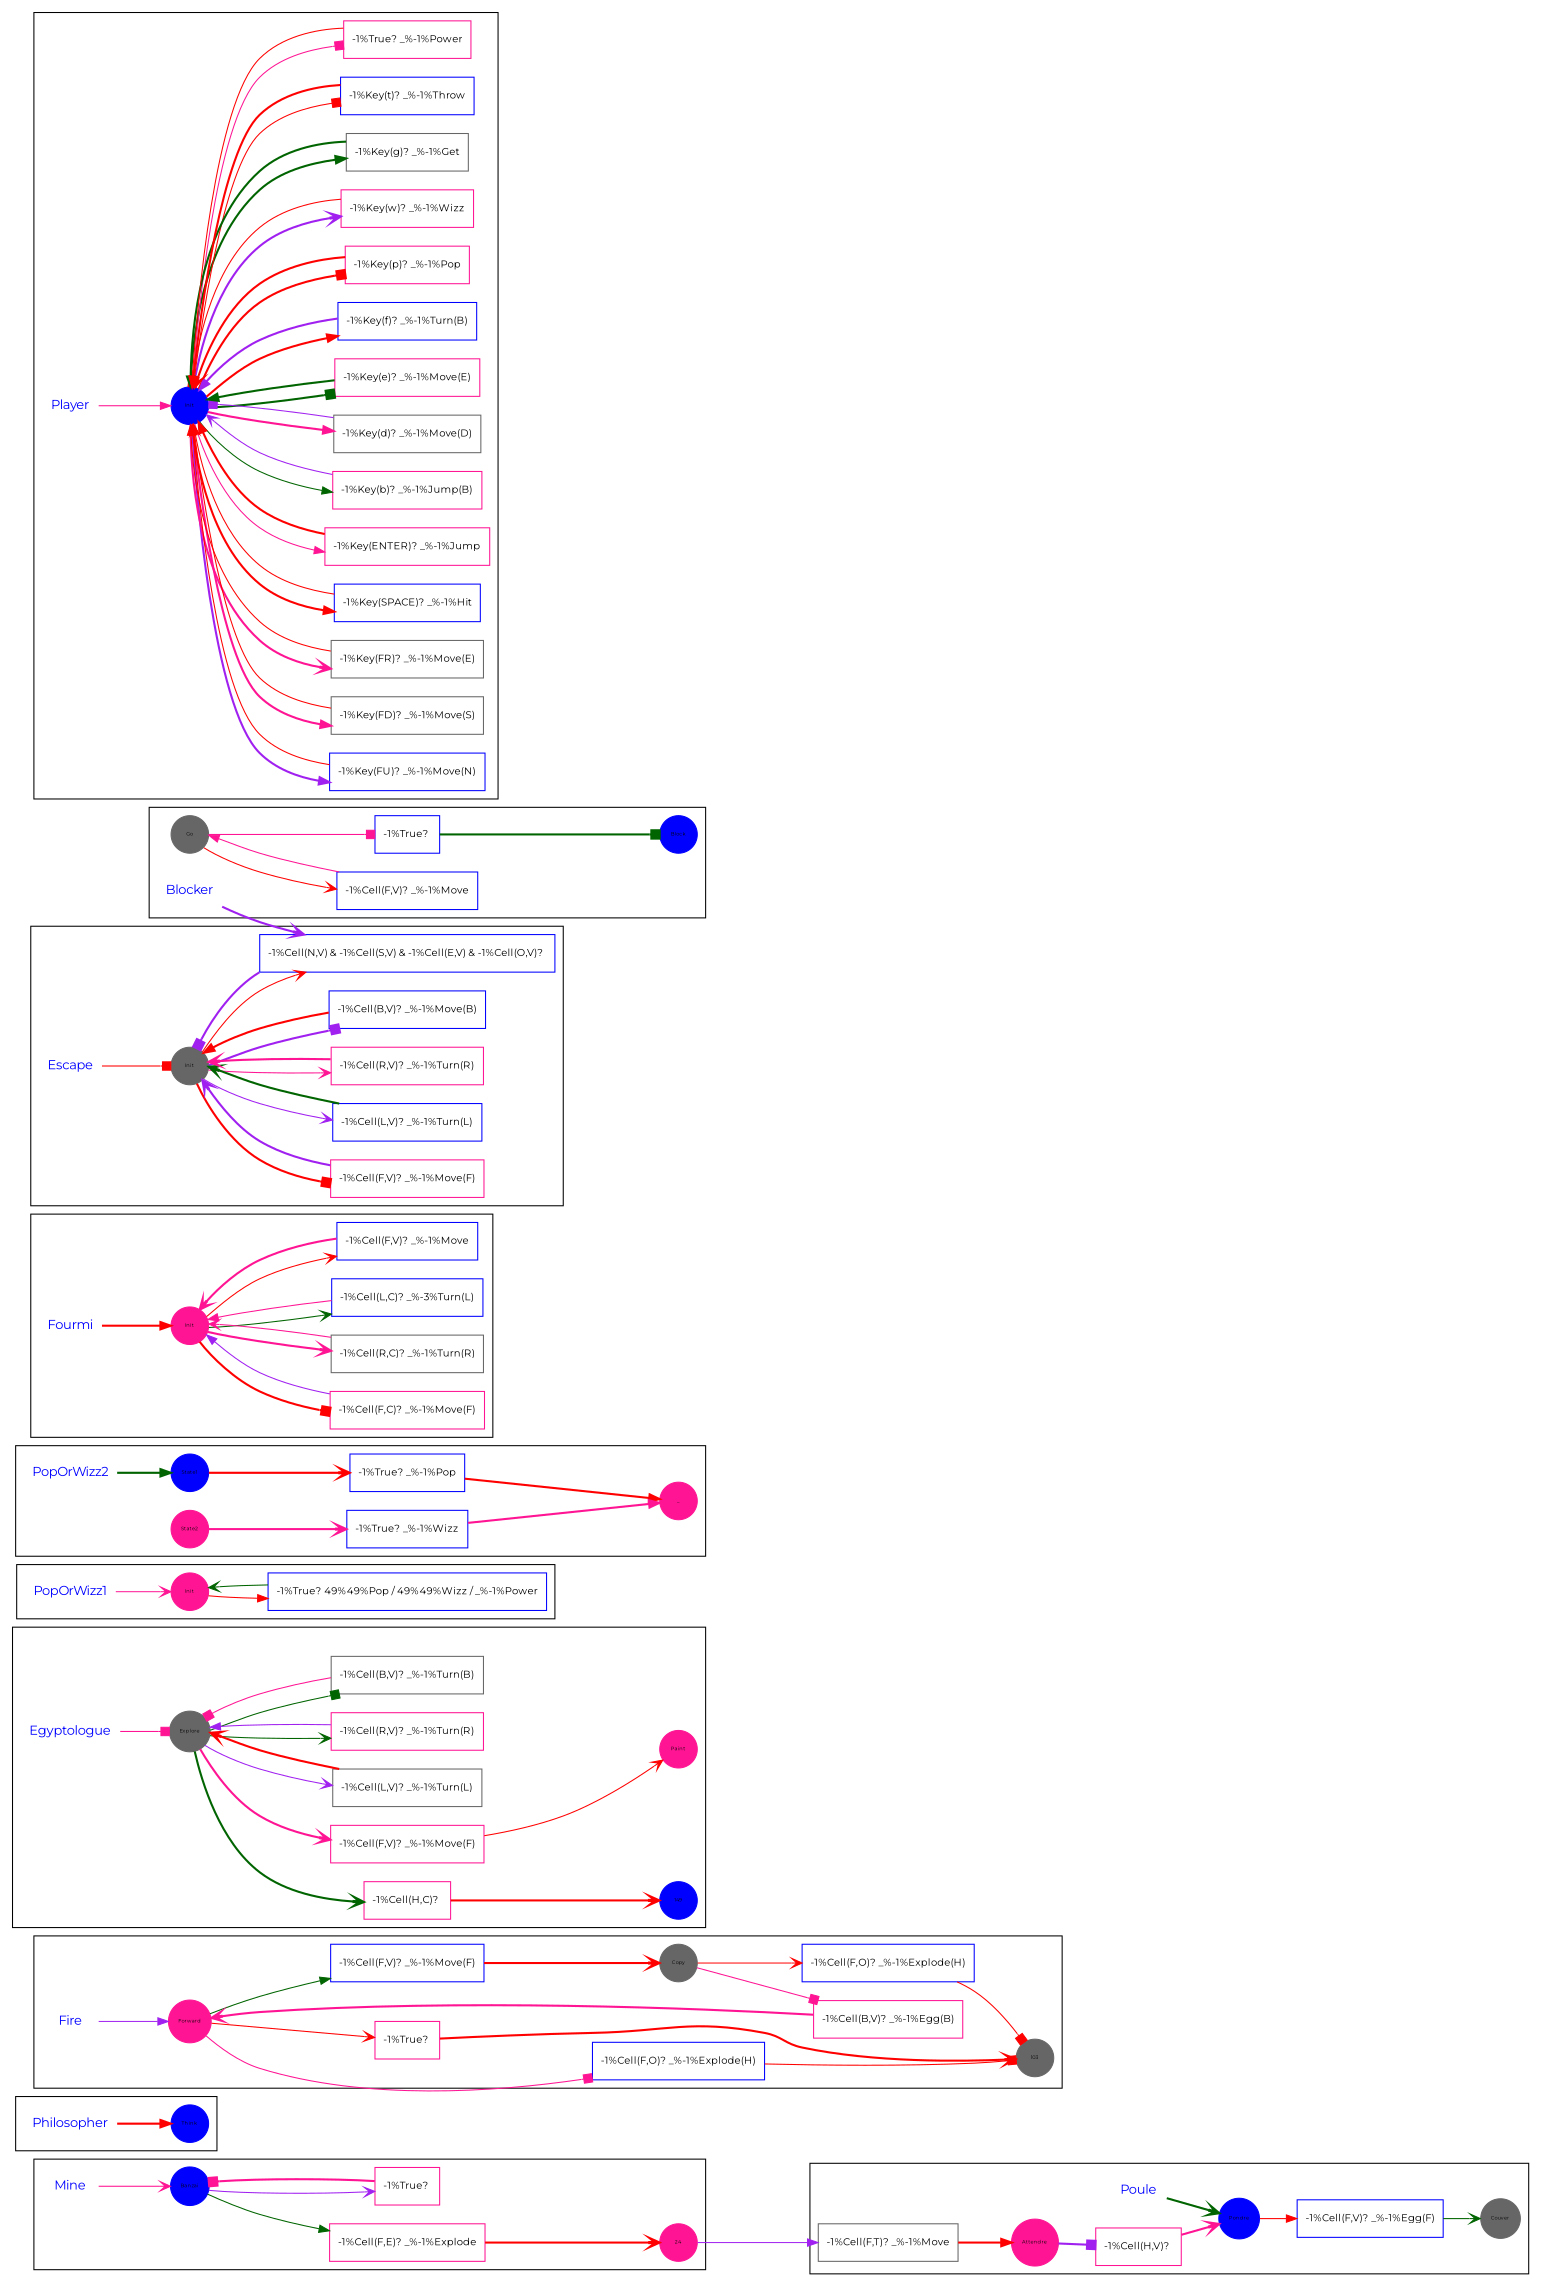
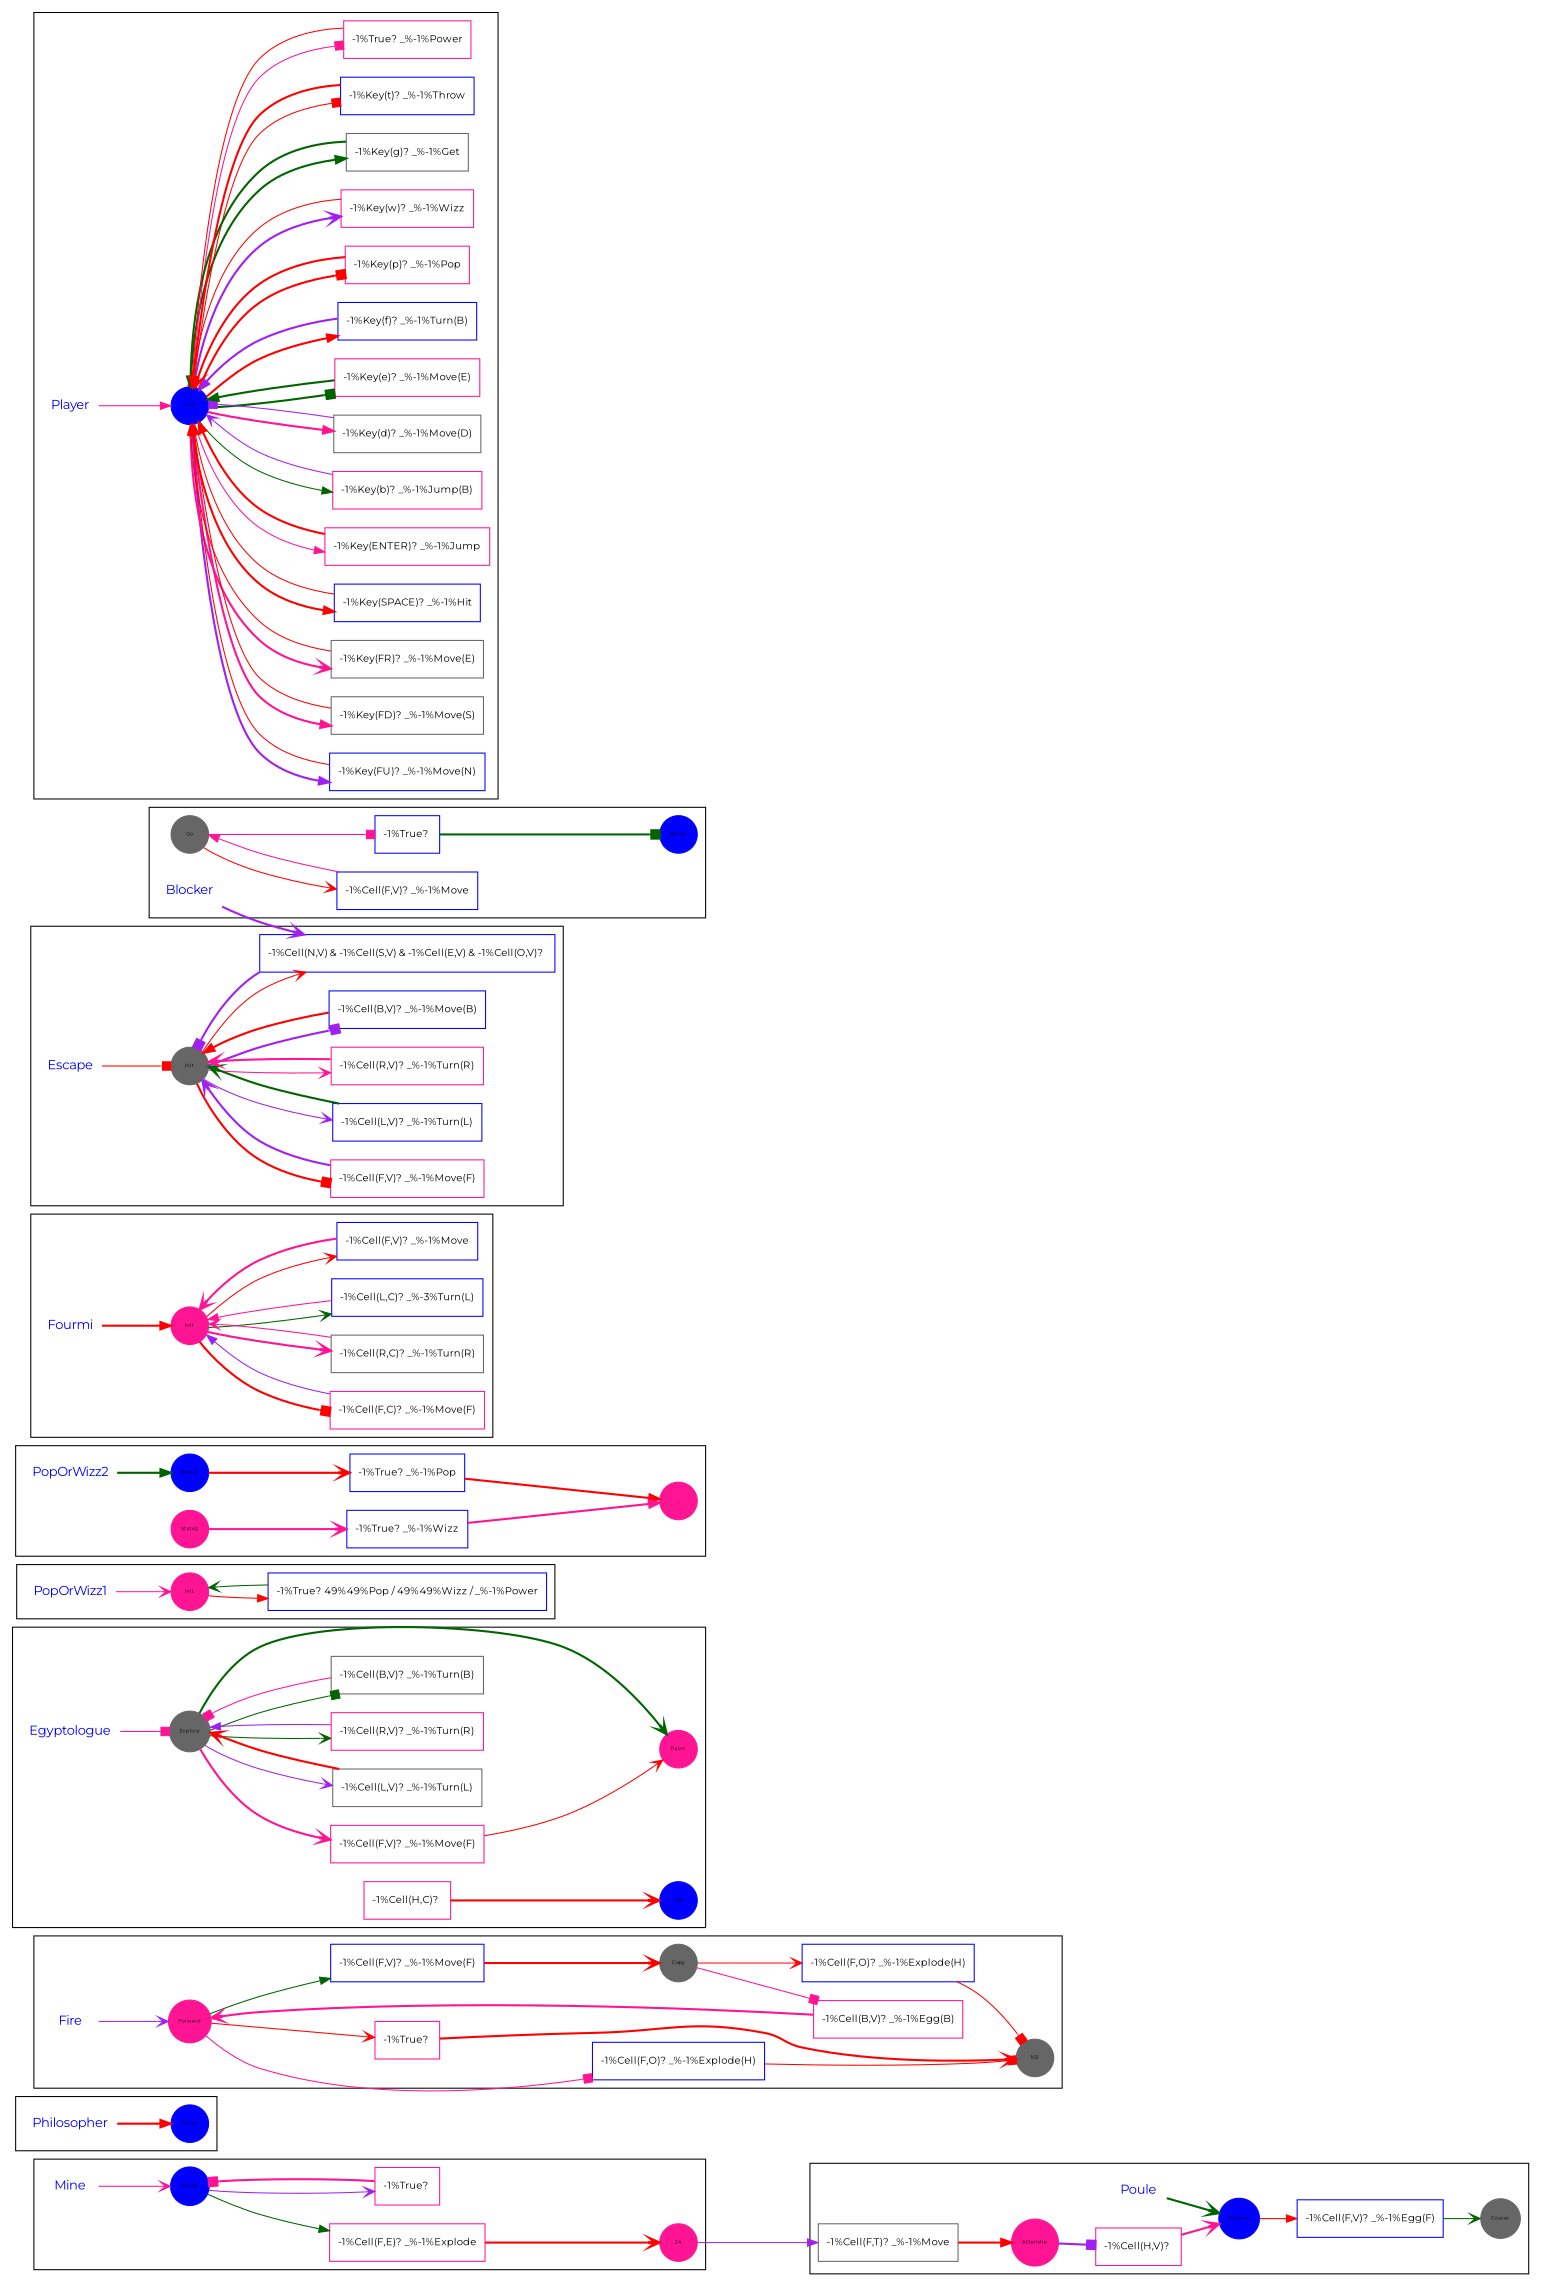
  digraph {
    fontname=Montserrat
    rankdir=LR
    node [color=deeppink fontname=Montserrat fontsize=10 shape=box]
    edge [arrowhead=vee color=red fontname=Montserrat style=solid]
    n1 [color=gray40 fontcolor=blue fontsize=12 label=Mine shape=none]
    n2 [color=blue fontsize=5 label=Banzai shape=circle style=filled]
    n3 [label="-1%Cell(F,E)? _%-1%Explode"]
    24 [fontsize=5 shape=circle style=filled]
    n5 [label="-1%True? "]
    n6 [color=gray40 fontcolor=blue fontsize=12 label=Philosopher shape=none]
    n7 [color=blue fontsize=5 label=Think shape=circle style=filled]
    n8 [color=blue fontcolor=blue fontsize=12 label=Poule shape=none]
    n9 [color=blue fontsize=5 label=Pondre shape=circle style=filled]
    n10 [color=blue label="-1%Cell(F,V)? _%-1%Egg(F)"]
    n11 [color=gray40 fontsize=5 label=Couver shape=circle style=filled]
    n12 [color=gray40 label="-1%Cell(F,T)? _%-1%Move"]
    n13 [fontsize=5 label=Attendre shape=circle style=filled]
    n14 [label="-1%Cell(H,V)? "]
    n15 [fontcolor=blue fontsize=12 label=Fire shape=none]
    n16 [fontsize=5 label=Forward shape=circle style=filled]
    n17 [color=blue label="-1%Cell(F,V)? _%-1%Move(F)"]
    n18 [color=gray40 fontsize=5 label=Copy shape=circle style=filled]
    n19 [color=blue label="-1%Cell(F,O)? _%-1%Explode(H)"]
    n20 [label="-1%True? "]
    n21 [color=blue label="-1%Cell(F,O)? _%-1%Explode(H)"]
    n22 [label="-1%Cell(B,V)? _%-1%Egg(B)"]
    103 [color=gray40 fontsize=5 shape=circle style=filled]
    n24 [color=gray40 fontcolor=blue fontsize=12 label=Egyptologue shape=none]
    n25 [color=gray40 fontsize=5 label=Explore shape=circle style=filled]
    n26 [label="-1%Cell(H,C)? "]
    149 [color=blue fontsize=5 shape=circle style=filled]
    n28 [label="-1%Cell(F,V)? _%-1%Move(F)"]
    n29 [color=gray40 label="-1%Cell(L,V)? _%-1%Turn(L)"]
    n30 [label="-1%Cell(R,V)? _%-1%Turn(R)"]
    n31 [color=gray40 label="-1%Cell(B,V)? _%-1%Turn(B)"]
    n32 [fontsize=5 label=Paint shape=circle style=filled]
    n33 [color=gray40 fontcolor=blue fontsize=12 label=PopOrWizz1 shape=none]
    n34 [fontsize=5 label=Init shape=circle style=filled]
    n35 [color=blue label="-1%True? 49%49%Pop / 49%49%Wizz / _%-1%Power"]
    n36 [fontcolor=blue fontsize=12 label=PopOrWizz2 shape=none]
    n37 [color=blue fontsize=5 label=State1 shape=circle style=filled]
    n38 [color=blue label="-1%True? _%-1%Pop"]
    n39 [fontsize=5 label=_ shape=circle style=filled]
    n40 [color=blue label="-1%True? _%-1%Wizz"]
    n41 [fontsize=5 label=State2 shape=circle style=filled]
    n42 [color=blue fontcolor=blue fontsize=12 label=Fourmi shape=none]
    n43 [fontsize=5 label=Init shape=circle style=filled]
    n44 [label="-1%Cell(F,C)? _%-1%Move(F)"]
    n45 [color=gray40 label="-1%Cell(R,C)? _%-1%Turn(R)"]
    n46 [color=blue label="-1%Cell(L,C)? _%-3%Turn(L)"]
    n47 [color=blue label="-1%Cell(F,V)? _%-1%Move"]
    n48 [color=gray40 fontcolor=blue fontsize=12 label=Blocker shape=none]
    n49 [color=gray40 fontsize=5 label=Go shape=circle style=filled]
    n50 [color=blue label="-1%Cell(F,V)? _%-1%Move"]
    n51 [color=blue label="-1%True? "]
    n52 [color=blue fontsize=5 label=Block shape=circle style=filled]
    n53 [fontcolor=blue fontsize=12 label=Escape shape=none]
    n54 [color=gray40 fontsize=5 label=Init shape=circle style=filled]
    n55 [color=blue label="-1%Cell(N,V) & -1%Cell(S,V) & -1%Cell(E,V) & -1%Cell(O,V)? "]
    n56 [label="-1%Cell(F,V)? _%-1%Move(F)"]
    n57 [color=blue label="-1%Cell(L,V)? _%-1%Turn(L)"]
    n58 [label="-1%Cell(R,V)? _%-1%Turn(R)"]
    n59 [color=blue label="-1%Cell(B,V)? _%-1%Move(B)"]
    n60 [fontcolor=blue fontsize=12 label=Player shape=none]
    n61 [color=blue fontsize=5 label=Init shape=circle style=filled]
    n62 [color=blue label="-1%Key(FU)? _%-1%Move(N)"]
    n63 [color=gray40 label="-1%Key(FD)? _%-1%Move(S)"]
    n64 [color=gray40 label="-1%Key(FR)? _%-1%Move(E)"]
    n65 [color=blue label="-1%Key(SPACE)? _%-1%Hit"]
    n66 [label="-1%Key(ENTER)? _%-1%Jump"]
    n67 [label="-1%Key(b)? _%-1%Jump(B)"]
    n68 [color=gray40 label="-1%Key(d)? _%-1%Move(D)"]
    n69 [label="-1%Key(e)? _%-1%Move(E)"]
    n70 [color=blue label="-1%Key(f)? _%-1%Turn(B)"]
    n71 [label="-1%Key(p)? _%-1%Pop"]
    n72 [label="-1%Key(w)? _%-1%Wizz"]
    n73 [color=gray40 label="-1%Key(g)? _%-1%Get"]
    n74 [color=blue label="-1%Key(t)? _%-1%Throw"]
    n75 [label="-1%True? _%-1%Power"]
    subgraph cluster_1 {
      n1
      n2
      n3
      24
      n5
    }
    subgraph cluster_2 {
      n6
      n7
    }
    subgraph cluster_3 {
      n8
      n9
      n10
      n11
      n12
      n13
      n14
    }
    subgraph cluster_4 {
      n15
      n16
      n17
      n18
      n19
      n20
      n21
      n22
      103
    }
    subgraph cluster_5 {
      n24
      n25
      n26
      149
      n28
      n29
      n30
      n31
      n32
    }
    subgraph cluster_6 {
      n33
      n34
      n35
    }
    subgraph cluster_7 {
      n36
      n37
      n38
      n39
      n40
      n41
    }
    subgraph cluster_8 {
      n42
      n43
      n44
      n45
      n46
      n47
    }
    subgraph cluster_9 {
      n48
      n49
      n50
      n51
      n52
    }
    subgraph cluster_10 {
      n53
      n54
      n55
      n56
      n57
      n58
      n59
    }
    subgraph cluster_11 {
      n60
      n61
      n62
      n63
      n64
      n65
      n66
      n67
      n68
      n69
      n70
      n71
      n72
      n73
      n74
      n75
    }
    n1 -> n2 [color=deeppink]
    n2 -> n3 [arrowhead=normal color=darkgreen]
    n2 -> n5 [color=purple]
    n3 -> 24 [style=bold]
    24 -> n12 [arrowhead=normal color=purple]
    n5 -> n2 [arrowhead=box color=deeppink style=bold]
    n6 -> n7 [arrowhead=normal style=bold]
    n8 -> n9 [color=darkgreen style=bold]
    n9 -> n10 [arrowhead=normal]
    n10 -> n11 [color=darkgreen]
    n12 -> n13 [arrowhead=normal style=bold]
    n13 -> n14 [arrowhead=box color=purple style=bold]
    n14 -> n9 [color=deeppink style=bold]
-   n15 -> n16 [arrowhead=normal color=purple]
+   n15 -> n16 [color=purple]
    n16 -> n17 [arrowhead=normal color=darkgreen]
    n16 -> n19 [arrowhead=box color=deeppink]
    n16 -> n20
    n17 -> n18 [style=bold]
    n18 -> n21
    n18 -> n22 [arrowhead=box color=deeppink]
    n19 -> 103 [arrowhead=box]
    n20 -> 103 [style=bold]
    n21 -> 103 [arrowhead=box]
    n22 -> n16 [color=deeppink style=bold]
    n24 -> n25 [arrowhead=box color=deeppink]
-   n25 -> n26 [color=darkgreen style=bold]
+   n25 -> n32 [color=darkgreen style=bold]
    n25 -> n28 [color=deeppink style=bold]
    n25 -> n29 [color=purple]
    n25 -> n30 [color=darkgreen]
    n25 -> n31 [arrowhead=box color=darkgreen]
    n26 -> 149 [style=bold]
    n28 -> n32
    n29 -> n25 [style=bold]
    n30 -> n25 [arrowhead=normal color=purple]
    n31 -> n25 [arrowhead=box color=deeppink]
    n33 -> n34 [color=deeppink]
    n34 -> n35 [arrowhead=normal]
    n35 -> n34 [color=darkgreen]
    n36 -> n37 [arrowhead=normal color=darkgreen style=bold]
    n37 -> n38 [style=bold]
    n38 -> n39 [arrowhead=normal style=bold]
    n40 -> n39 [arrowhead=normal color=deeppink style=bold]
    n41 -> n40 [color=deeppink style=bold]
    n42 -> n43 [arrowhead=normal style=bold]
    n43 -> n44 [arrowhead=box style=bold]
    n43 -> n45 [color=deeppink style=bold]
    n43 -> n46 [color=darkgreen]
    n43 -> n47
    n44 -> n43 [arrowhead=normal color=purple]
    n45 -> n43 [color=deeppink]
    n46 -> n43 [arrowhead=normal color=deeppink]
    n47 -> n43 [color=deeppink style=bold]
    n48 -> n55 [color=purple style=bold]
    n49 -> n50
    n49 -> n51 [arrowhead=box color=deeppink]
    n50 -> n49 [arrowhead=normal color=deeppink]
    n51 -> n52 [arrowhead=box color=darkgreen style=bold]
    n53 -> n54 [arrowhead=box]
    n54 -> n55
    n54 -> n56 [arrowhead=box style=bold]
    n54 -> n57 [color=purple]
    n54 -> n58 [color=deeppink]
    n54 -> n59 [arrowhead=box color=purple style=bold]
    n55 -> n54 [arrowhead=box color=purple style=bold]
    n56 -> n54 [color=purple style=bold]
    n57 -> n54 [color=darkgreen style=bold]
    n58 -> n54 [color=deeppink style=bold]
    n59 -> n54 [arrowhead=normal style=bold]
    n60 -> n61 [arrowhead=normal color=deeppink]
    n61 -> n62 [arrowhead=normal color=purple style=bold]
    n61 -> n63 [arrowhead=normal color=deeppink style=bold]
    n61 -> n64 [color=deeppink style=bold]
    n61 -> n65 [arrowhead=normal style=bold]
    n61 -> n66 [arrowhead=normal color=deeppink]
    n61 -> n67 [arrowhead=normal color=darkgreen]
    n61 -> n68 [arrowhead=normal color=deeppink style=bold]
    n61 -> n69 [arrowhead=box color=darkgreen style=bold]
    n61 -> n70 [arrowhead=normal style=bold]
    n61 -> n71 [arrowhead=box style=bold]
    n61 -> n72 [color=purple style=bold]
    n61 -> n73 [arrowhead=normal color=darkgreen style=bold]
    n61 -> n74 [arrowhead=box]
    n61 -> n75 [arrowhead=box color=deeppink]
    n62 -> n61 [arrowhead=normal]
    n63 -> n61
    n64 -> n61 [arrowhead=normal]
    n65 -> n61 [arrowhead=normal]
    n66 -> n61 [arrowhead=normal style=bold]
    n67 -> n61 [color=purple]
    n68 -> n61 [arrowhead=box color=purple]
    n69 -> n61 [arrowhead=normal color=darkgreen style=bold]
    n70 -> n61 [arrowhead=normal color=purple style=bold]
    n71 -> n61 [style=bold]
    n72 -> n61 [arrowhead=box]
    n73 -> n61 [arrowhead=normal color=darkgreen style=bold]
    n74 -> n61 [arrowhead=normal style=bold]
    n75 -> n61 [arrowhead=normal]
  }
